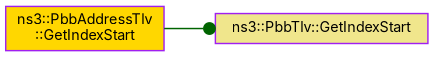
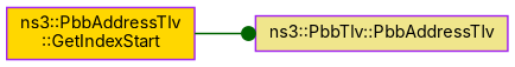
  digraph {
    rankdir=LR
    fontname=Inter
    node [color=purple fontname=Inter fontsize=10 shape=record style=filled]
    n1 [fillcolor=gold fontcolor=black height=0.2 label="ns3::PbbAddressTlv\l::GetIndexStart" width=0.4]
-   n2 [fillcolor=khaki height=0.2 label="ns3::PbbTlv::GetIndexStart" width=0.4]
+   n2 [fillcolor=khaki height=0.2 label="ns3::PbbTlv::PbbAddressTlv" width=0.4]
    n1 -> n2 [color=darkgreen fontname=Inter fontsize=10 labelfontname=Helvetica labelfontsize=10 style=solid arrowhead=dot]
  }
